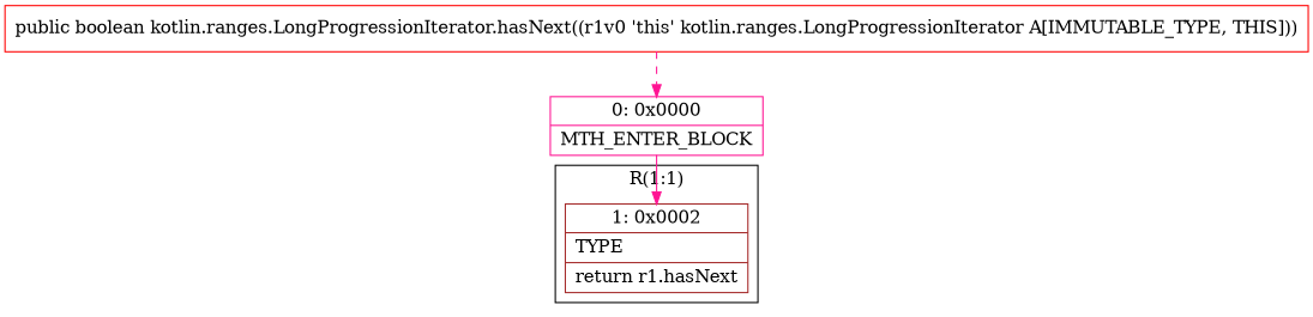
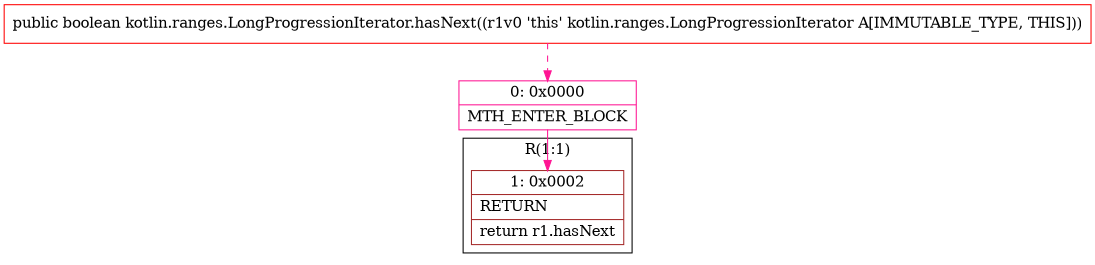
  digraph {
    node [shape=record]
    edge [color=deeppink]
-   n1 [color=brown label="{1\:\ 0x0002|TYPE\l|return r1.hasNext\l}"]
+   n1 [color=brown label="{1\:\ 0x0002|RETURN\l|return r1.hasNext\l}"]
    n2 [color=deeppink label="{0\:\ 0x0000|MTH_ENTER_BLOCK\l}"]
    n3 [label="{public boolean kotlin.ranges.LongProgressionIterator.hasNext((r1v0 'this' kotlin.ranges.LongProgressionIterator A[IMMUTABLE_TYPE, THIS])) }" color=red]
    subgraph cluster_1 {
      label="R(1:1)"
      n1
    }
    n2 -> n1 [style=solid]
    n3 -> n2 [style=dashed]
  }
